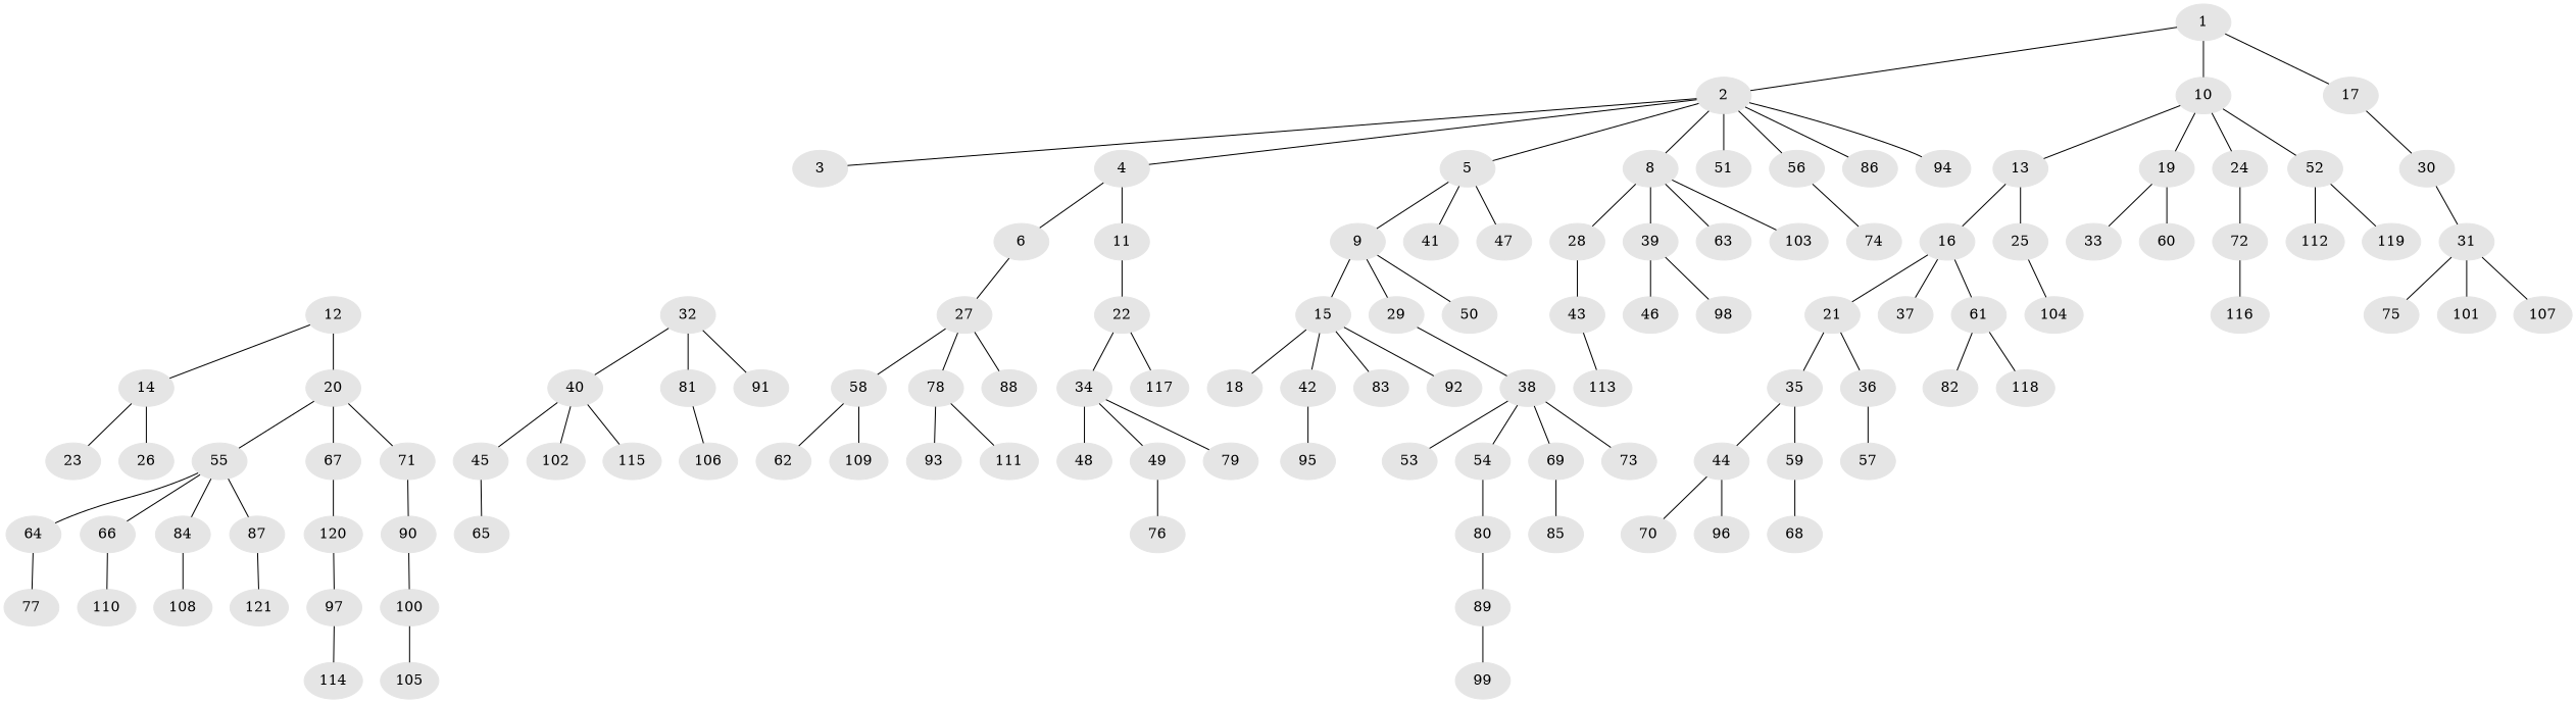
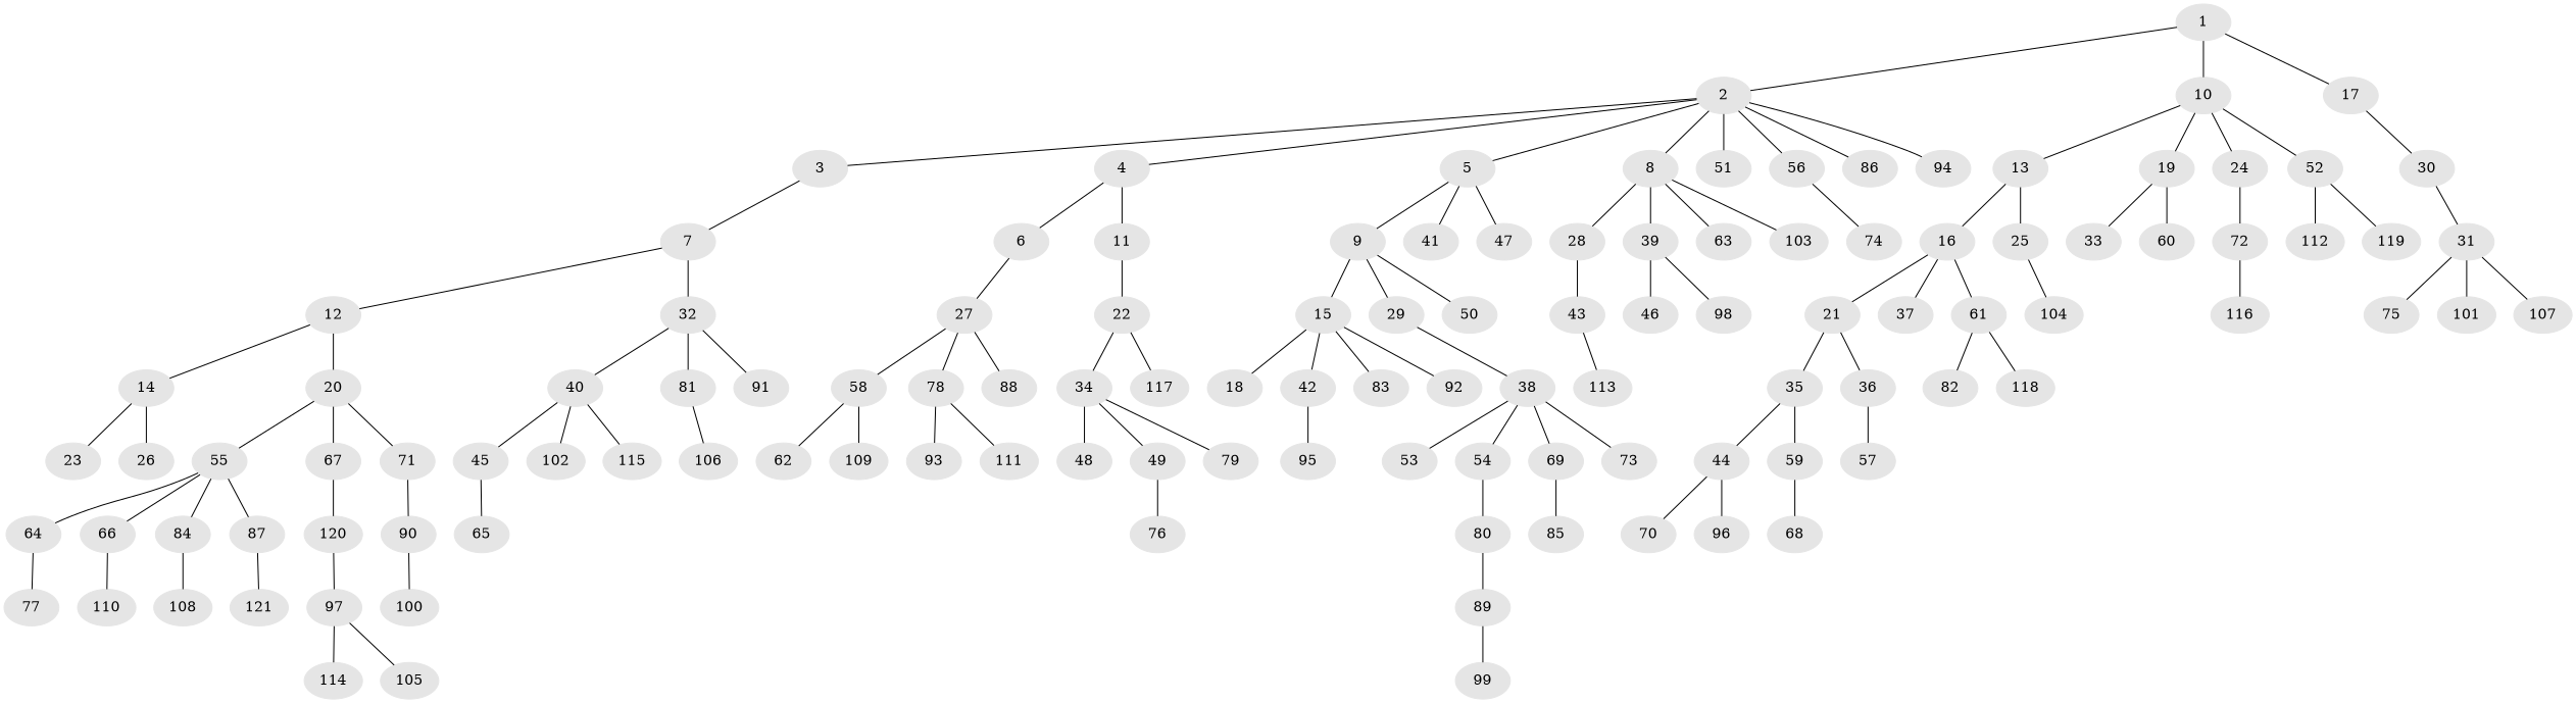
  graph {
    node [color=gray90 style=filled]
    1
    2
    10
    17
    3
    4
    5
    8
    51
    56
    86
    94
    13
    19
    24
    52
    30
+   7
    6
    11
    9
    41
    47
    28
    39
    63
    103
    74
    12
    32
    27
    22
    15
    29
    50
    58
    78
    88
    14
    20
    40
    81
    91
    43
    46
    98
    18
    42
    83
    92
    38
    16
    25
    33
    60
    72
    112
    119
    34
    117
    23
    26
    55
    67
    71
    21
    37
    61
    104
    95
    35
    36
    82
    118
    31
    64
    66
    84
    87
    120
    90
    44
    59
    57
    48
    49
    79
    116
    62
    109
    93
    111
    113
    53
    54
    69
    73
    75
    101
    107
    45
    102
    115
    106
    76
    70
    96
    68
    80
    85
    65
    89
    77
    110
    108
    121
    97
    100
    99
    114
    105
    1 -- 2
    1 -- 10
    1 -- 17
    2 -- 3
    2 -- 4
    2 -- 5
    2 -- 8
    2 -- 51
    2 -- 56
    2 -- 86
    2 -- 94
    10 -- 13
    10 -- 19
    10 -- 24
    10 -- 52
    17 -- 30
+   3 -- 7
    4 -- 6
    4 -- 11
    5 -- 9
    5 -- 41
    5 -- 47
    8 -- 28
    8 -- 39
    8 -- 63
    8 -- 103
    56 -- 74
    13 -- 16
    13 -- 25
    19 -- 33
    19 -- 60
    24 -- 72
    52 -- 112
    52 -- 119
    30 -- 31
+   7 -- 12
+   7 -- 32
    6 -- 27
    11 -- 22
    9 -- 15
    9 -- 29
    9 -- 50
    28 -- 43
    39 -- 46
    39 -- 98
    12 -- 14
    12 -- 20
    32 -- 40
    32 -- 81
    32 -- 91
    27 -- 58
    27 -- 78
    27 -- 88
    22 -- 34
    22 -- 117
    15 -- 18
    15 -- 42
    15 -- 83
    15 -- 92
    29 -- 38
    58 -- 62
    58 -- 109
    78 -- 93
    78 -- 111
    14 -- 23
    14 -- 26
    20 -- 55
    20 -- 67
    20 -- 71
    40 -- 45
    40 -- 102
    40 -- 115
    81 -- 106
    43 -- 113
    42 -- 95
    38 -- 53
    38 -- 54
    38 -- 69
    38 -- 73
    16 -- 21
    16 -- 37
    16 -- 61
    25 -- 104
    72 -- 116
    34 -- 48
    34 -- 49
    34 -- 79
    55 -- 64
    55 -- 66
    55 -- 84
    55 -- 87
    67 -- 120
    71 -- 90
    21 -- 35
    21 -- 36
    61 -- 82
    61 -- 118
    35 -- 44
    35 -- 59
    36 -- 57
    31 -- 75
    31 -- 101
    31 -- 107
    64 -- 77
    66 -- 110
    84 -- 108
    87 -- 121
    120 -- 97
    90 -- 100
    44 -- 70
    44 -- 96
    59 -- 68
    49 -- 76
    54 -- 80
    69 -- 85
    45 -- 65
    80 -- 89
    89 -- 99
    97 -- 114
-   100 -- 105
+   97 -- 105
  }
